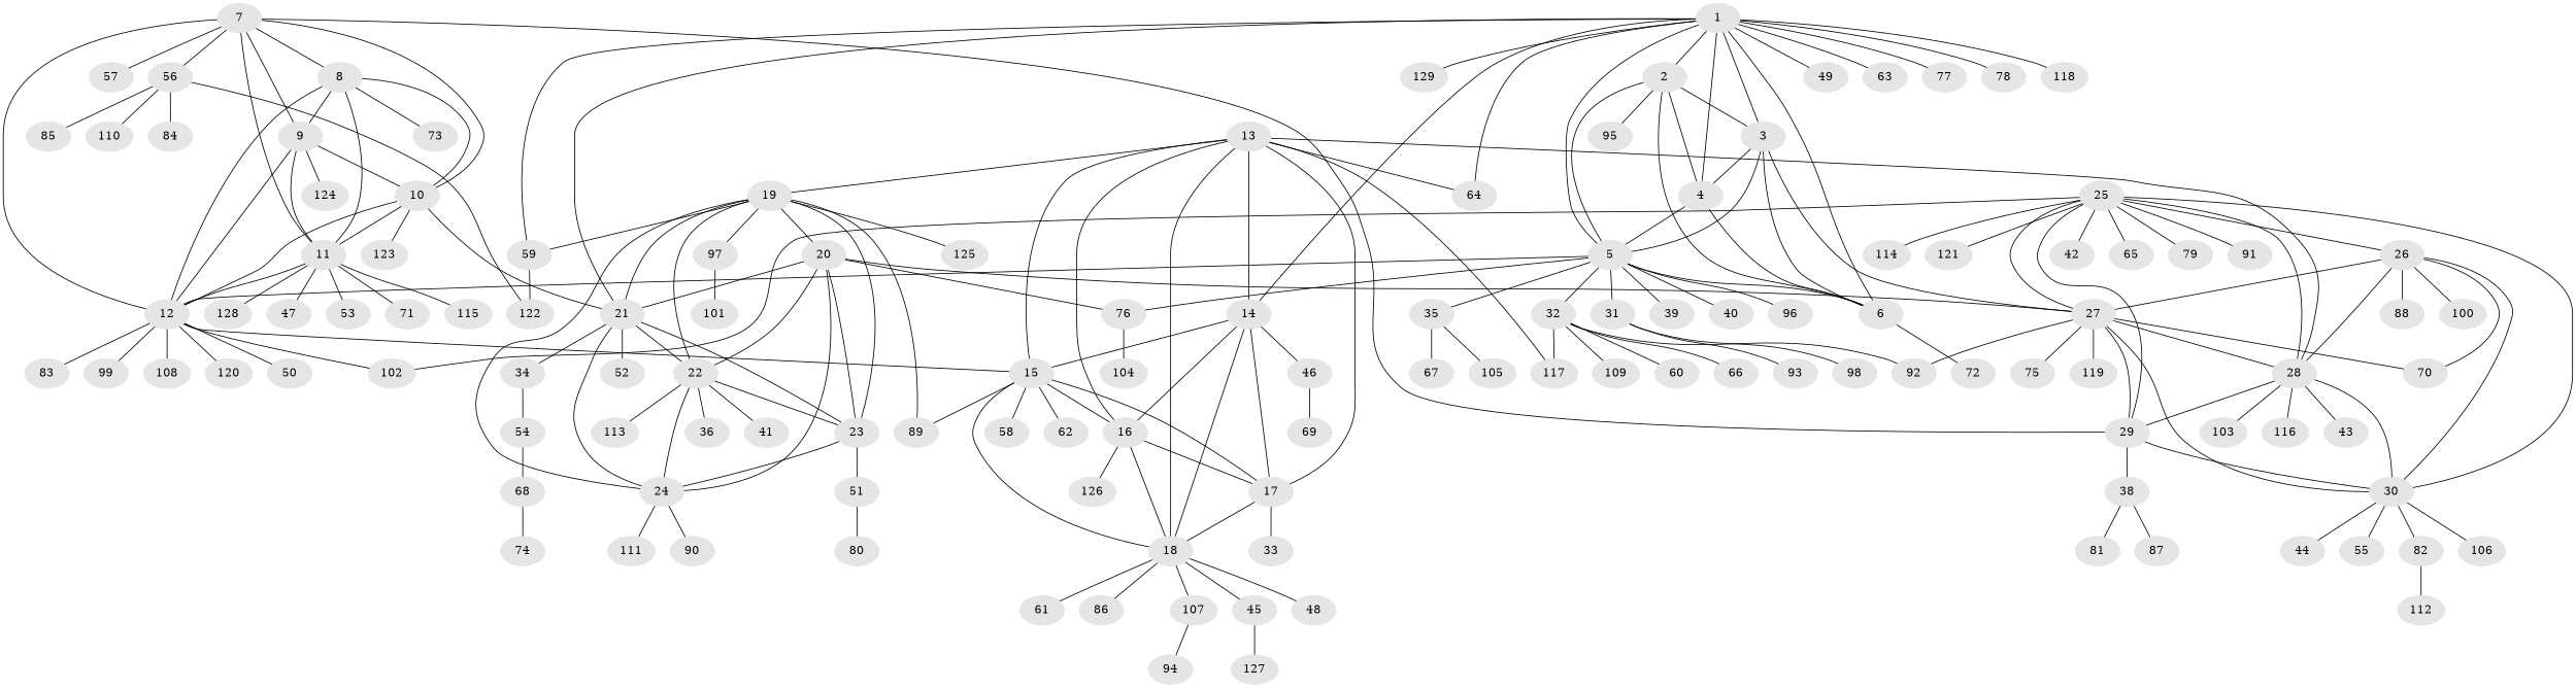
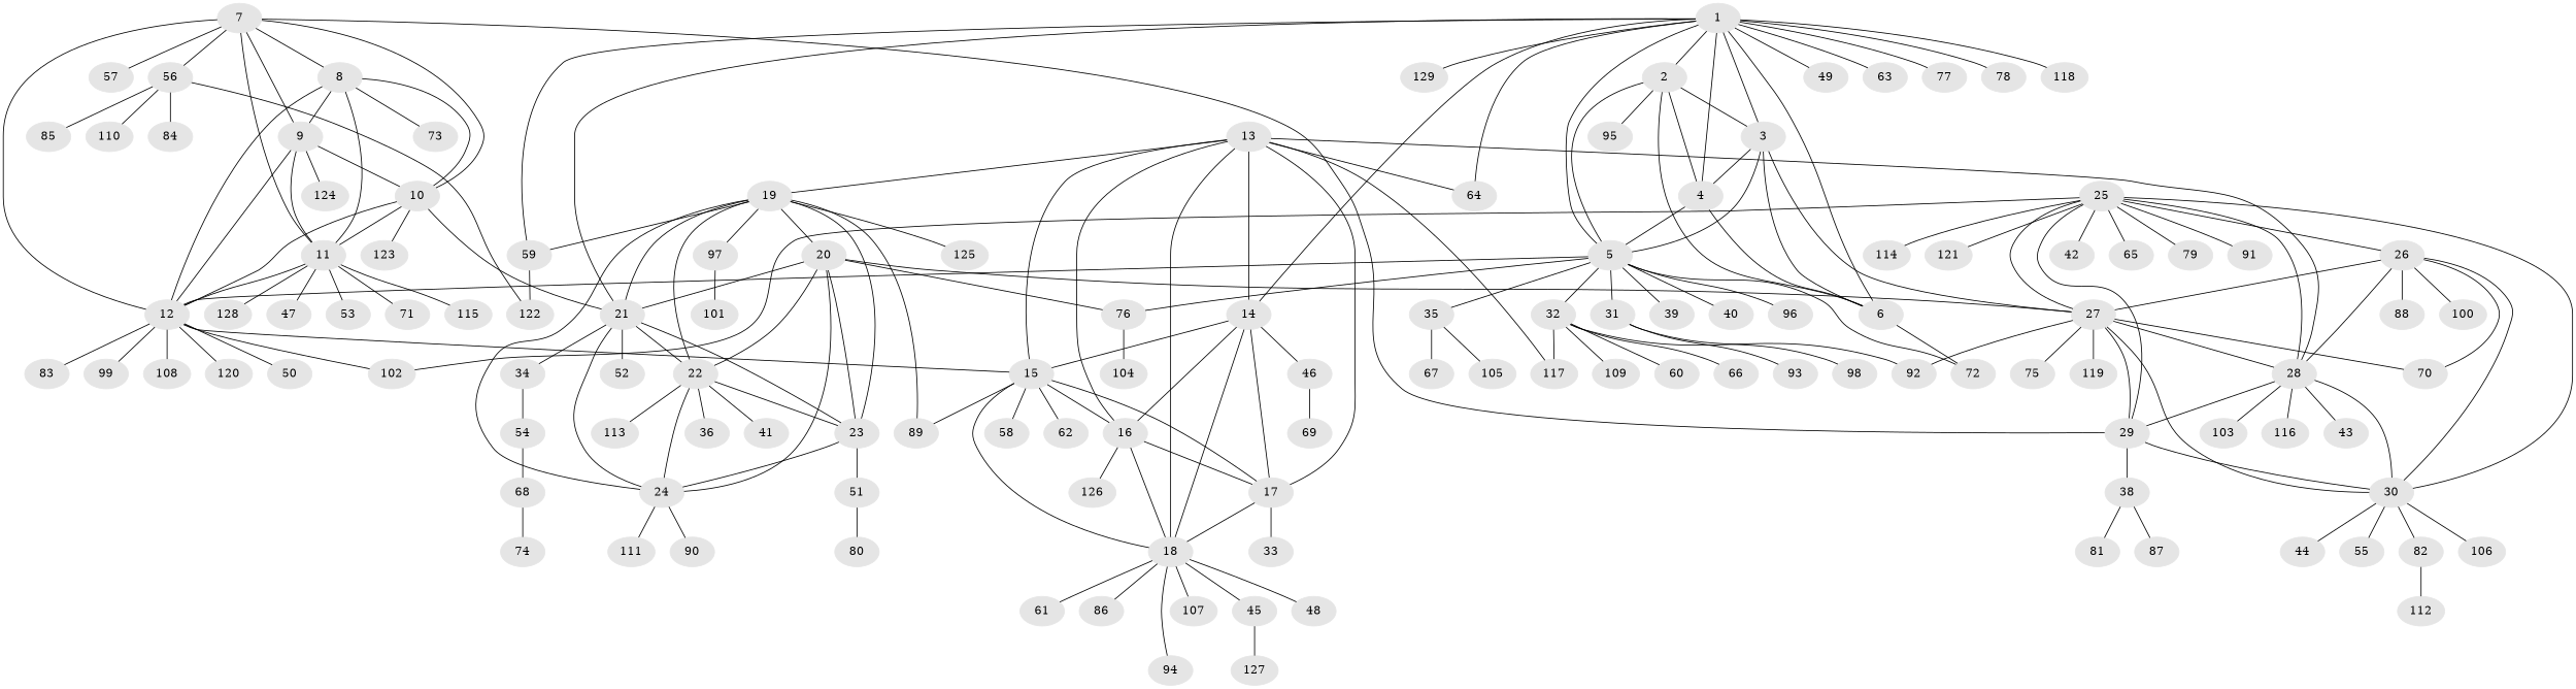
  graph {
    node [color=gray90 style=filled]
    1
    2
    3
    4
    5
    6
    14
    21
    49
    59
    63
    64
    77
    78
    118
    129
    95
    27
    12
    31
    32
    35
    39
    40
    76
    96
    72
    15
    16
    17
    18
    46
    22
    23
    24
    34
    52
    122
    29
    28
    30
    70
    75
    92
    119
    50
    83
    99
    102
    108
    120
    93
    98
    117
    60
    66
    109
    67
    105
    104
    7
    8
    9
    10
    11
    56
    57
    73
    124
    123
    47
    53
    71
    115
    128
    38
    84
    85
    110
    58
    62
    89
    13
    19
    126
    33
    45
    48
    61
    86
    94
    107
    20
    97
    125
    43
    103
    116
    69
    127
    36
    41
    113
    51
    90
    111
    101
    54
    80
    25
    26
    42
    65
    79
    91
    114
    121
    88
    100
    44
    55
    82
    106
    81
    87
    112
    68
    74
    1 -- 2
    1 -- 3
    1 -- 4
    1 -- 5
    1 -- 6
    1 -- 14
    1 -- 21
    1 -- 49
    1 -- 59
    1 -- 63
    1 -- 64
    1 -- 77
    1 -- 78
    1 -- 118
    1 -- 129
    2 -- 3
    2 -- 4
    2 -- 5
    2 -- 6
    2 -- 95
    3 -- 4
    3 -- 5
    3 -- 6
    3 -- 27
    4 -- 5
    4 -- 6
-   5 -- 6
+   5 -- 72
    5 -- 12
    5 -- 31
    5 -- 32
    5 -- 35
    5 -- 39
    5 -- 40
    5 -- 76
    5 -- 96
    6 -- 72
    14 -- 15
    14 -- 16
    14 -- 17
    14 -- 18
    14 -- 46
    21 -- 22
    21 -- 23
    21 -- 24
    21 -- 34
    21 -- 52
    59 -- 122
    27 -- 29
    27 -- 28
    27 -- 30
    27 -- 70
    27 -- 75
    27 -- 92
    27 -- 119
    12 -- 15
    12 -- 50
    12 -- 83
    12 -- 99
    12 -- 102
    12 -- 108
    12 -- 120
    31 -- 93
    31 -- 98
    32 -- 92
    32 -- 117
    32 -- 60
    32 -- 66
    32 -- 109
    35 -- 67
    35 -- 105
    76 -- 104
    15 -- 16
    15 -- 17
    15 -- 18
    15 -- 58
    15 -- 62
    15 -- 89
    16 -- 17
    16 -- 18
    16 -- 126
    17 -- 18
    17 -- 33
    18 -- 45
    18 -- 48
    18 -- 61
    18 -- 86
-   107 -- 94
+   18 -- 94
    18 -- 107
    46 -- 69
    22 -- 23
    22 -- 24
    22 -- 36
    22 -- 41
    22 -- 113
    23 -- 24
    23 -- 51
    24 -- 90
    24 -- 111
    34 -- 54
    29 -- 30
    29 -- 38
    28 -- 29
    28 -- 30
    28 -- 43
    28 -- 103
    28 -- 116
    30 -- 44
    30 -- 55
    30 -- 82
    30 -- 106
    7 -- 12
    7 -- 29
    7 -- 8
    7 -- 9
    7 -- 10
    7 -- 11
    7 -- 56
    7 -- 57
    8 -- 12
    8 -- 9
    8 -- 10
    8 -- 11
    8 -- 73
    9 -- 12
    9 -- 10
    9 -- 11
    9 -- 124
    10 -- 21
    10 -- 12
    10 -- 11
    10 -- 123
    11 -- 12
    11 -- 47
    11 -- 53
    11 -- 71
    11 -- 115
    11 -- 128
    56 -- 122
    56 -- 84
    56 -- 85
    56 -- 110
    38 -- 81
    38 -- 87
    13 -- 14
    13 -- 64
    13 -- 15
    13 -- 16
    13 -- 17
    13 -- 18
    13 -- 28
    13 -- 117
    13 -- 19
    19 -- 21
    19 -- 59
    19 -- 22
    19 -- 23
    19 -- 24
    19 -- 89
    19 -- 20
    19 -- 97
    19 -- 125
    45 -- 127
    20 -- 21
    20 -- 27
    20 -- 76
    20 -- 22
    20 -- 23
    20 -- 24
    97 -- 101
    51 -- 80
    54 -- 68
    25 -- 27
    25 -- 29
    25 -- 28
    25 -- 30
    25 -- 102
    25 -- 26
    25 -- 42
    25 -- 65
    25 -- 79
    25 -- 91
    25 -- 114
    25 -- 121
    26 -- 27
    26 -- 28
    26 -- 30
    26 -- 70
    26 -- 88
    26 -- 100
    82 -- 112
    68 -- 74
  }
